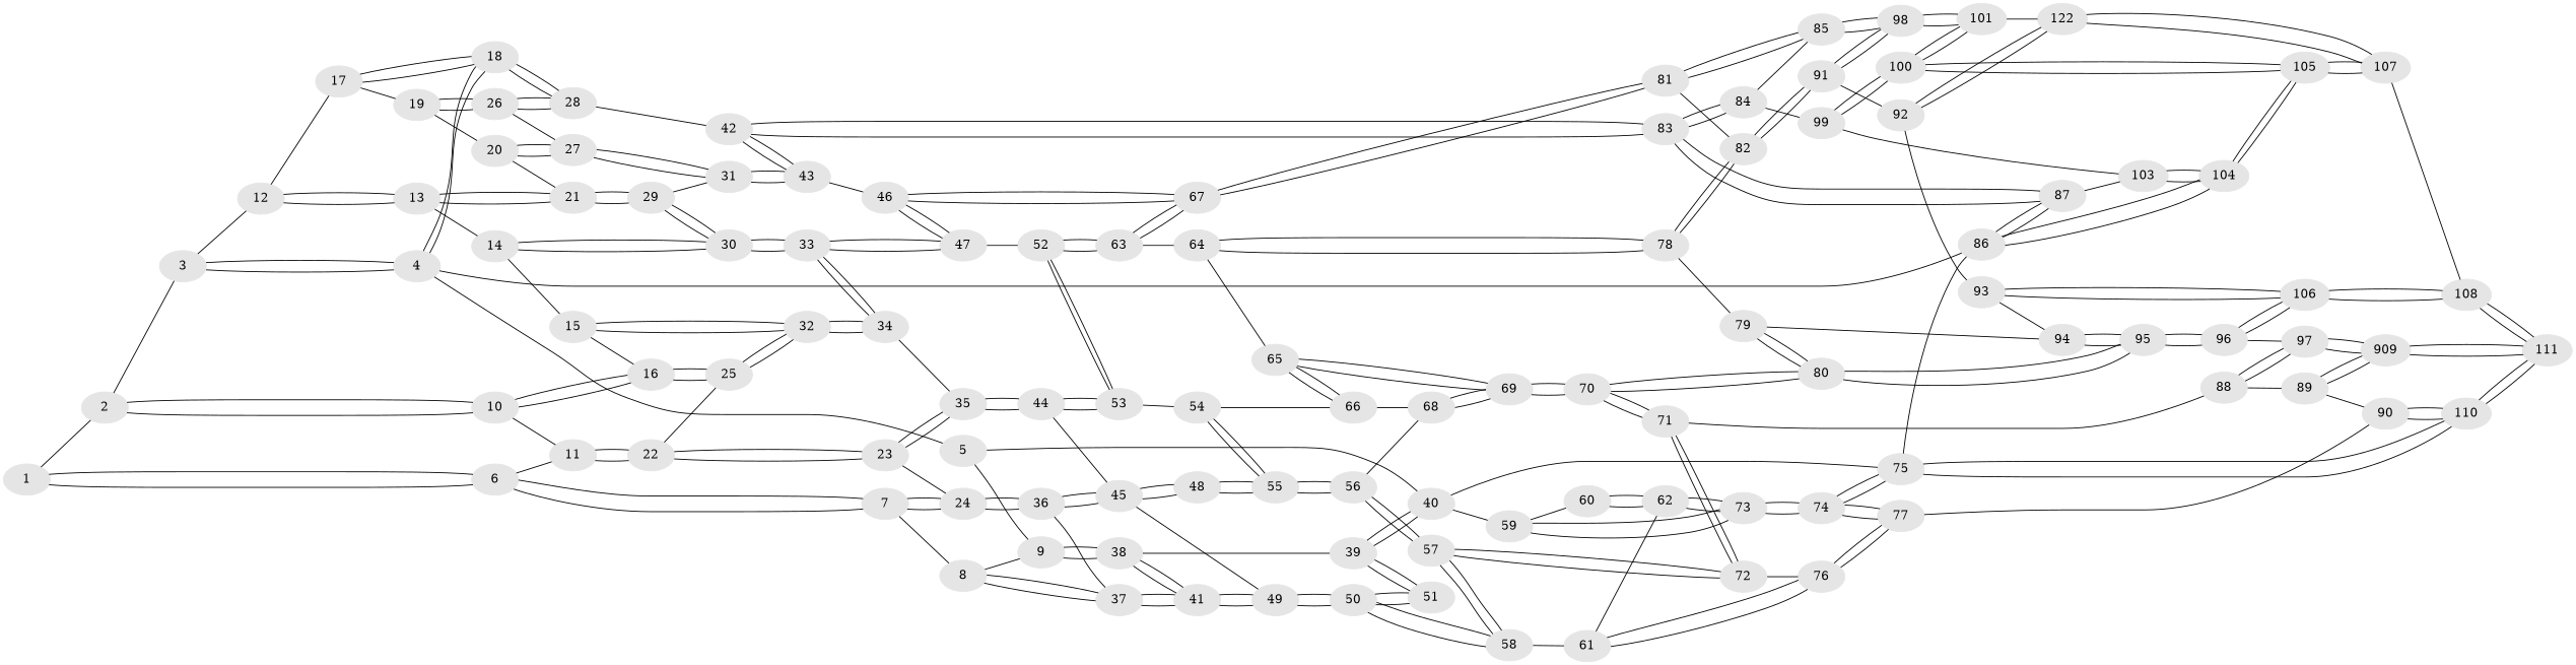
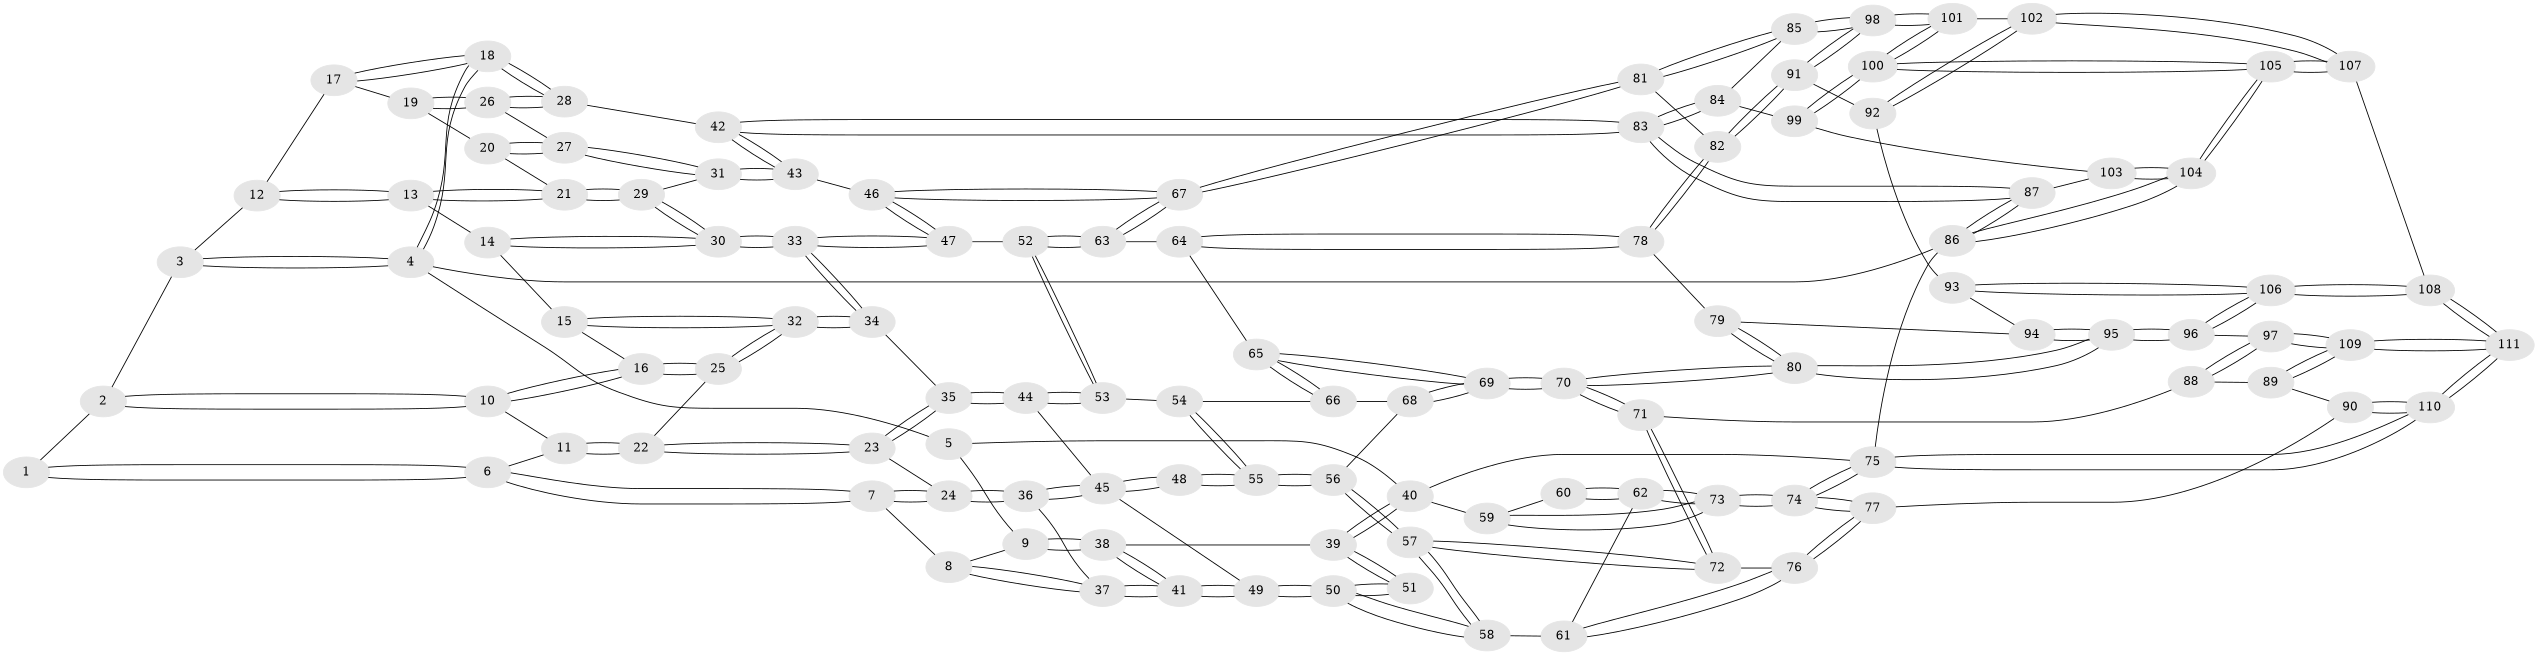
  graph {
    rankdir=LR
    node [color=gray90 style=filled]
    1
    2
    6
    3
    10
    7
    11
    4
    12
    16
    5
    18
    86
    13
    17
    9
    40
    28
    87
    104
    38
    59
    75
    8
    24
    22
    37
    36
    41
    39
    25
    23
    14
    21
    19
    15
    30
    29
    32
    33
    34
    20
    26
    42
    27
    31
    35
    44
    45
    43
    83
    47
    46
    52
    53
    49
    48
    51
    60
    73
    110
    50
    84
    67
    54
    55
    81
    63
    56
    58
    61
    64
    66
    68
    57
    72
    69
    76
    62
    74
    77
    65
    78
    79
    82
    70
    85
    71
    80
    88
    95
    89
    97
    90
    111
    94
    91
    96
    98
    92
    99
    103
    100
    101
    105
-   109 [label=909]
+   109
    93
-   102 [label=122]
+   102
    106
    107
    108
    1 -- 2
    1 -- 6
    1 -- 6
    2 -- 3
    2 -- 10
    2 -- 10
    6 -- 7
    6 -- 7
    6 -- 11
    3 -- 4
    3 -- 4
    3 -- 12
    10 -- 11
    10 -- 16
    10 -- 16
    7 -- 8
    7 -- 24
    7 -- 24
    11 -- 22
    11 -- 22
    4 -- 5
    4 -- 18
    4 -- 18
    4 -- 86
    12 -- 13
    12 -- 13
    12 -- 17
    16 -- 25
    16 -- 25
    5 -- 9
    5 -- 40
    18 -- 28
    18 -- 28
    86 -- 87
    86 -- 87
    86 -- 104
    86 -- 104
    13 -- 14
    13 -- 21
    13 -- 21
    17 -- 18
    17 -- 18
    17 -- 19
    9 -- 38
    9 -- 38
    40 -- 59
    40 -- 75
    28 -- 42
    87 -- 103
    104 -- 105
    104 -- 105
    38 -- 41
    38 -- 41
    38 -- 39
    59 -- 60
    59 -- 73
    59 -- 73
    75 -- 86
    75 -- 110
    75 -- 110
    8 -- 9
    8 -- 37
    8 -- 37
    24 -- 36
    24 -- 36
    22 -- 25
    22 -- 23
    22 -- 23
    37 -- 41
    37 -- 41
    36 -- 37
    36 -- 45
    36 -- 45
    41 -- 49
    41 -- 49
    39 -- 40
    39 -- 40
    39 -- 51
    39 -- 51
    25 -- 32
    25 -- 32
    23 -- 24
    23 -- 35
    23 -- 35
    14 -- 15
    14 -- 30
    14 -- 30
    21 -- 29
    21 -- 29
    19 -- 20
    19 -- 26
    19 -- 26
    15 -- 16
    15 -- 32
    15 -- 32
    30 -- 33
    30 -- 33
    29 -- 30
    29 -- 30
    29 -- 31
    32 -- 34
    32 -- 34
    33 -- 34
    33 -- 34
    33 -- 47
    33 -- 47
    34 -- 35
    20 -- 21
    20 -- 27
    20 -- 27
    26 -- 28
    26 -- 28
    26 -- 27
    42 -- 43
    42 -- 43
    42 -- 83
    42 -- 83
    27 -- 31
    27 -- 31
    31 -- 43
    31 -- 43
    35 -- 44
    35 -- 44
    44 -- 45
    44 -- 53
    44 -- 53
    45 -- 49
    45 -- 48
    45 -- 48
    43 -- 46
    83 -- 87
    83 -- 87
    83 -- 84
    83 -- 84
    47 -- 52
    46 -- 47
    46 -- 47
    46 -- 67
    46 -- 67
    52 -- 53
    52 -- 53
    52 -- 63
    52 -- 63
    53 -- 54
    49 -- 50
    49 -- 50
    48 -- 55
    48 -- 55
    60 -- 62
    60 -- 62
    73 -- 74
    73 -- 74
    110 -- 111
    110 -- 111
    50 -- 51
    50 -- 51
    50 -- 58
    50 -- 58
    84 -- 85
    84 -- 99
    67 -- 81
    67 -- 81
    54 -- 55
    54 -- 55
    54 -- 66
    55 -- 56
    55 -- 56
    81 -- 82
    81 -- 85
    81 -- 85
    63 -- 67
    63 -- 67
    63 -- 64
    56 -- 68
    56 -- 57
    56 -- 57
    58 -- 61
    61 -- 76
    61 -- 76
    61 -- 62
    64 -- 65
    64 -- 78
    64 -- 78
    66 -- 68
    68 -- 69
    68 -- 69
    57 -- 58
    57 -- 58
    57 -- 72
    57 -- 72
    72 -- 76
    69 -- 70
    69 -- 70
    76 -- 77
    76 -- 77
    62 -- 73
    62 -- 73
    74 -- 75
    74 -- 75
    74 -- 77
    74 -- 77
    77 -- 90
    65 -- 66
    65 -- 66
    65 -- 69
    65 -- 69
    78 -- 79
    78 -- 82
    78 -- 82
    79 -- 80
    79 -- 80
    79 -- 94
    82 -- 91
    82 -- 91
    70 -- 71
    70 -- 71
    70 -- 80
    70 -- 80
    85 -- 98
    85 -- 98
    71 -- 72
    71 -- 72
    71 -- 88
    80 -- 95
    80 -- 95
    88 -- 89
    88 -- 97
    88 -- 97
    95 -- 96
    95 -- 96
    89 -- 90
    89 -- 109
    89 -- 109
    97 -- 109
    97 -- 109
    90 -- 110
    90 -- 110
    94 -- 95
    94 -- 95
    91 -- 98
    91 -- 98
    91 -- 92
    96 -- 97
    96 -- 106
    96 -- 106
    98 -- 101
    98 -- 101
    92 -- 93
    92 -- 102
    92 -- 102
    99 -- 103
    99 -- 100
    99 -- 100
    103 -- 104
    103 -- 104
    100 -- 101
    100 -- 101
    100 -- 105
    100 -- 105
    101 -- 102
    105 -- 107
    105 -- 107
    109 -- 111
    109 -- 111
    93 -- 94
    93 -- 106
    93 -- 106
    102 -- 107
    102 -- 107
    106 -- 108
    106 -- 108
    107 -- 108
    108 -- 111
    108 -- 111
  }
